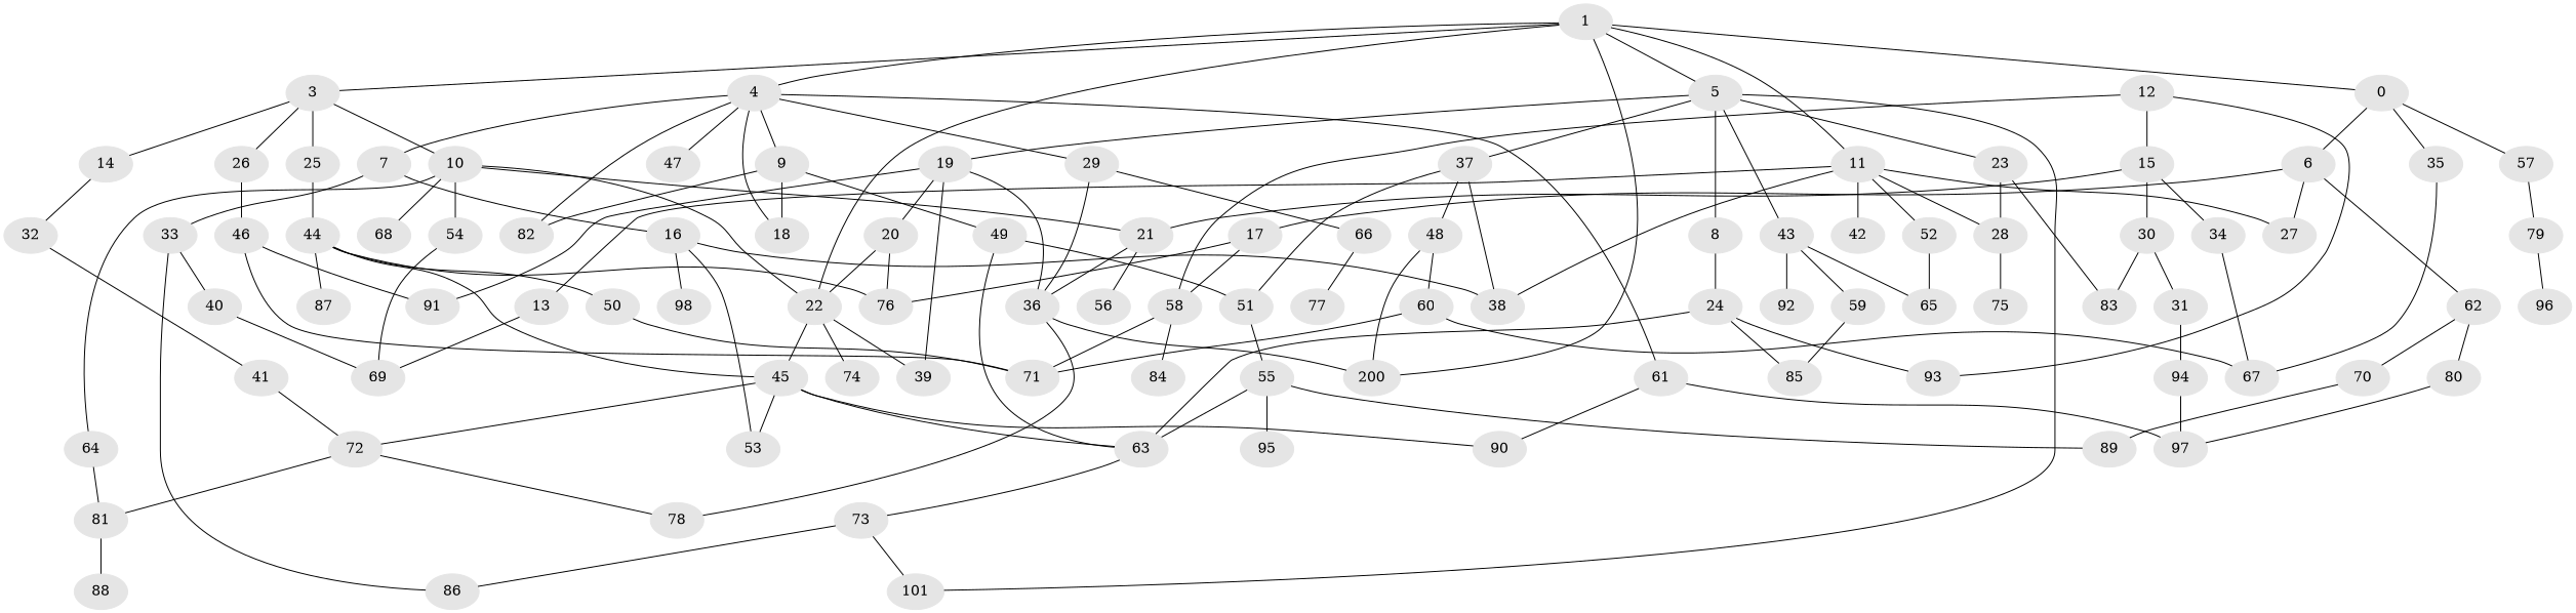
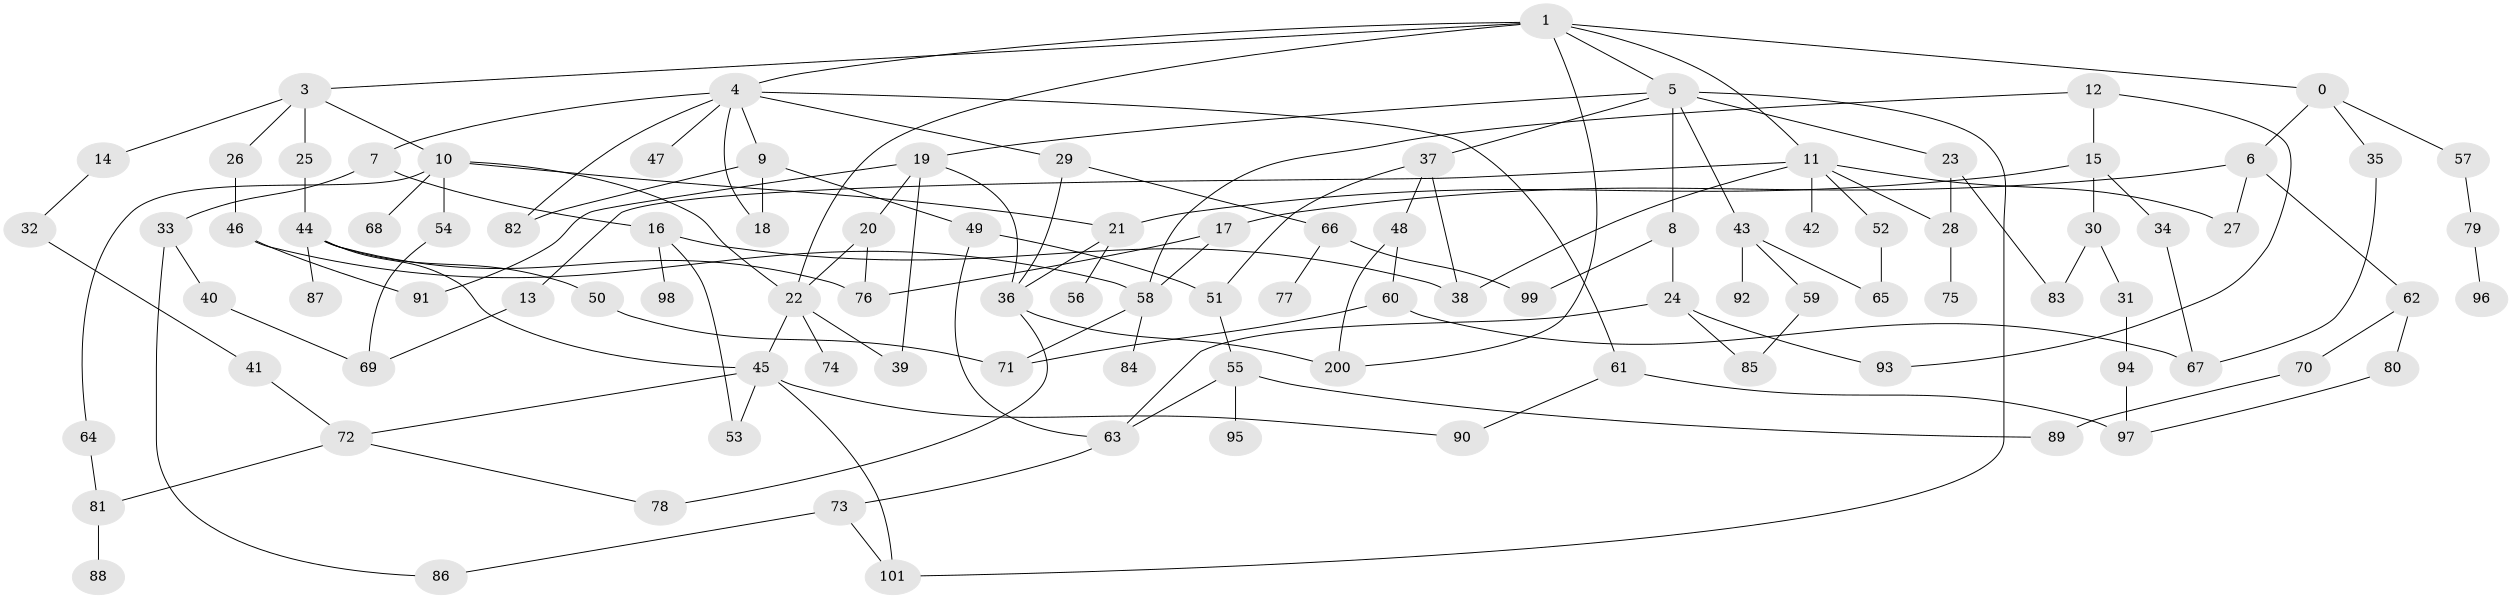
  graph {
    node [color=gray90 style=filled]
    n1 [label=0]
    1
    3
    4
    5
    11
    22
    n8 [label=200]
    6
    35
    57
    10
    14
    25
    26
    7
    9
    18
    29
    47
    61
    82
    8
    19
    23
    37
    43
    101
    27
    13
    28
    38
    42
    52
    39
    45
    74
    17
    62
    67
    79
    21
    54
    64
    68
    32
    44
    46
    16
    33
    49
    36
    66
    90
    97
    24
+   99
    20
    91
    83
    48
    51
    59
    65
    92
    12
    15
    58
    93
    76
    70
    80
    53
    98
    40
    86
    63
    85
    56
    69
    81
    75
    30
    34
    71
    84
    41
    31
    78
    72
    73
    50
    87
    77
    94
    60
    55
    89
    95
    96
    88
    n1 -- 6
    n1 -- 35
    n1 -- 57
    1 -- n1
    1 -- 3
    1 -- 4
    1 -- 5
    1 -- 11
    1 -- 22
    1 -- n8
    3 -- 10
    3 -- 14
    3 -- 25
    3 -- 26
    4 -- 7
    4 -- 9
    4 -- 18
    4 -- 29
    4 -- 47
    4 -- 61
    4 -- 82
    5 -- 8
    5 -- 19
    5 -- 23
    5 -- 37
    5 -- 43
    5 -- 101
    11 -- 27
    11 -- 13
    11 -- 28
    11 -- 38
    11 -- 42
    11 -- 52
    22 -- 39
    22 -- 45
    22 -- 74
    6 -- 27
    6 -- 17
    6 -- 62
    35 -- 67
    57 -- 79
    10 -- 22
    10 -- 21
    10 -- 54
    10 -- 64
    10 -- 68
    14 -- 32
    25 -- 44
    26 -- 46
    7 -- 16
    7 -- 33
    9 -- 18
    9 -- 82
    9 -- 49
    29 -- 36
    29 -- 66
    61 -- 90
    61 -- 97
    8 -- 24
+   8 -- 99
    19 -- 39
    19 -- 36
    19 -- 20
    19 -- 91
    23 -- 28
    23 -- 83
    37 -- 38
    37 -- 48
    37 -- 51
    43 -- 59
    43 -- 65
    43 -- 92
    13 -- 69
    28 -- 75
    52 -- 65
-   45 -- 63
+   45 -- 101
    45 -- 90
    45 -- 53
    45 -- 72
    17 -- 58
    17 -- 76
    62 -- 70
    62 -- 80
    79 -- 96
    21 -- 36
    21 -- 56
    54 -- 69
    64 -- 81
    32 -- 41
    44 -- 45
    44 -- 76
    44 -- 50
    44 -- 87
    46 -- 91
-   46 -- 71
+   46 -- 58
    16 -- 38
    16 -- 53
    16 -- 98
    33 -- 40
    33 -- 86
    49 -- 51
    49 -- 63
    36 -- n8
    36 -- 78
+   66 -- 99
    66 -- 77
    24 -- 93
    24 -- 63
    24 -- 85
    20 -- 22
    20 -- 76
    48 -- n8
    48 -- 60
    51 -- 55
    59 -- 85
    12 -- 15
    12 -- 58
    12 -- 93
    15 -- 21
    15 -- 30
    15 -- 34
    58 -- 71
    58 -- 84
    70 -- 89
    80 -- 97
    40 -- 69
    63 -- 73
    81 -- 88
    30 -- 83
    30 -- 31
    34 -- 67
    41 -- 72
    31 -- 94
    72 -- 81
    72 -- 78
    73 -- 101
    73 -- 86
    50 -- 71
    94 -- 97
    60 -- 67
    60 -- 71
    55 -- 63
    55 -- 89
    55 -- 95
  }
